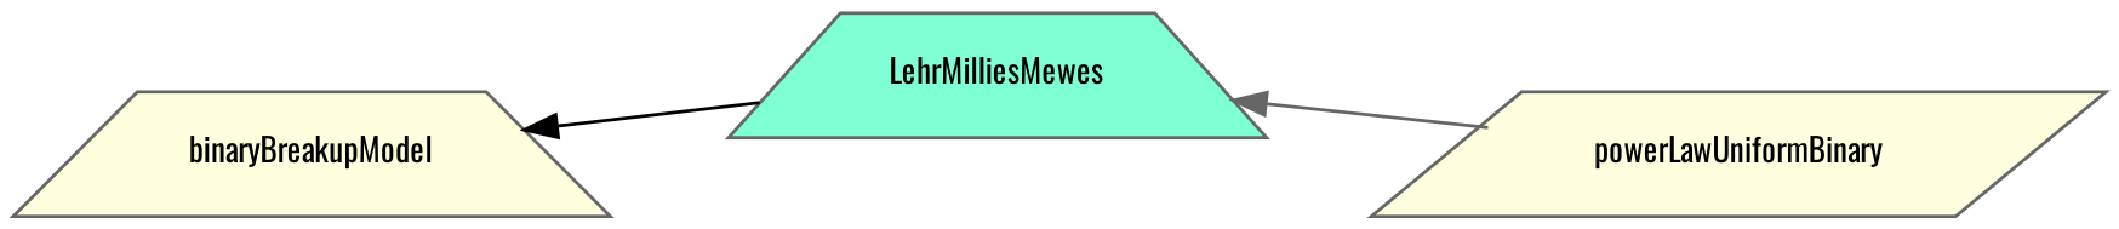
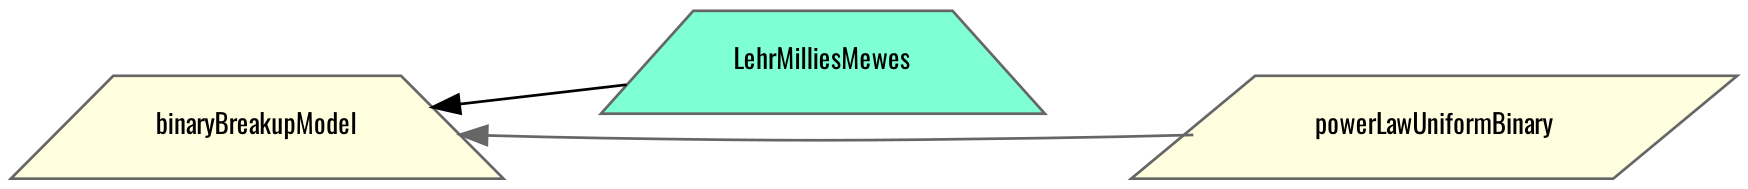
  digraph {
    fontname=Oswald
    rankdir=LR
    node [color=grey40 fillcolor=lightyellow fontname=Oswald fontsize=10 shape=trapezium style=filled]
    edge [dir=back fontname=Oswald fontsize=10 labelfontname=Helvetica labelfontsize=10 style=solid]
    n1 [height=0.2 label=binaryBreakupModel width=0.4]
    n2 [fillcolor=aquamarine height=0.2 label=LehrMilliesMewes width=0.4]
    n3 [height=0.2 label=powerLawUniformBinary shape=parallelogram width=0.4]
    n1 -> n2 [color=black]
-   n2 -> n3 [color=gray40]
+   n1 -> n3 [color=gray40]
  }
